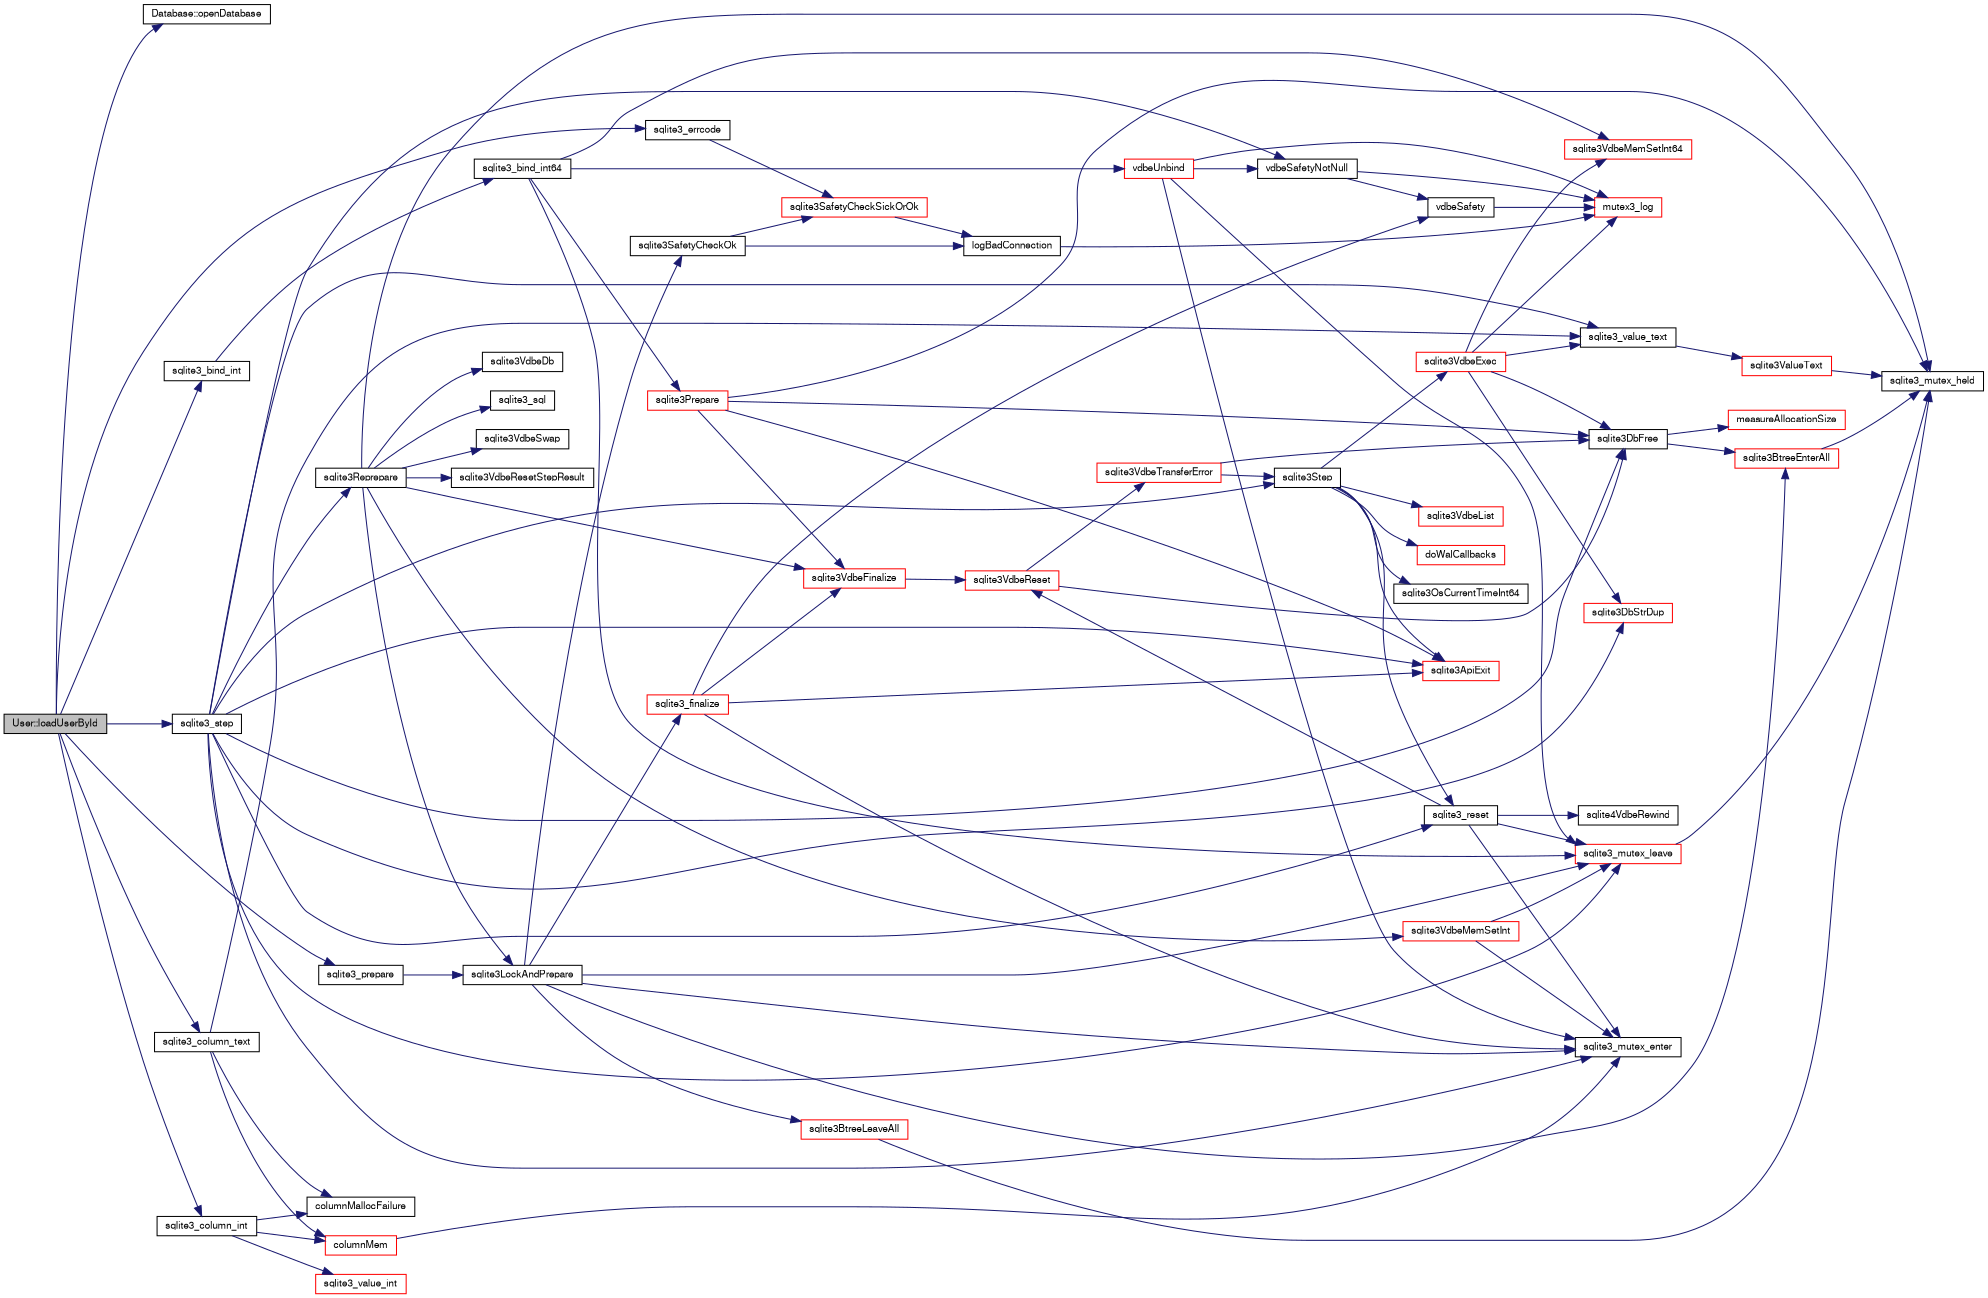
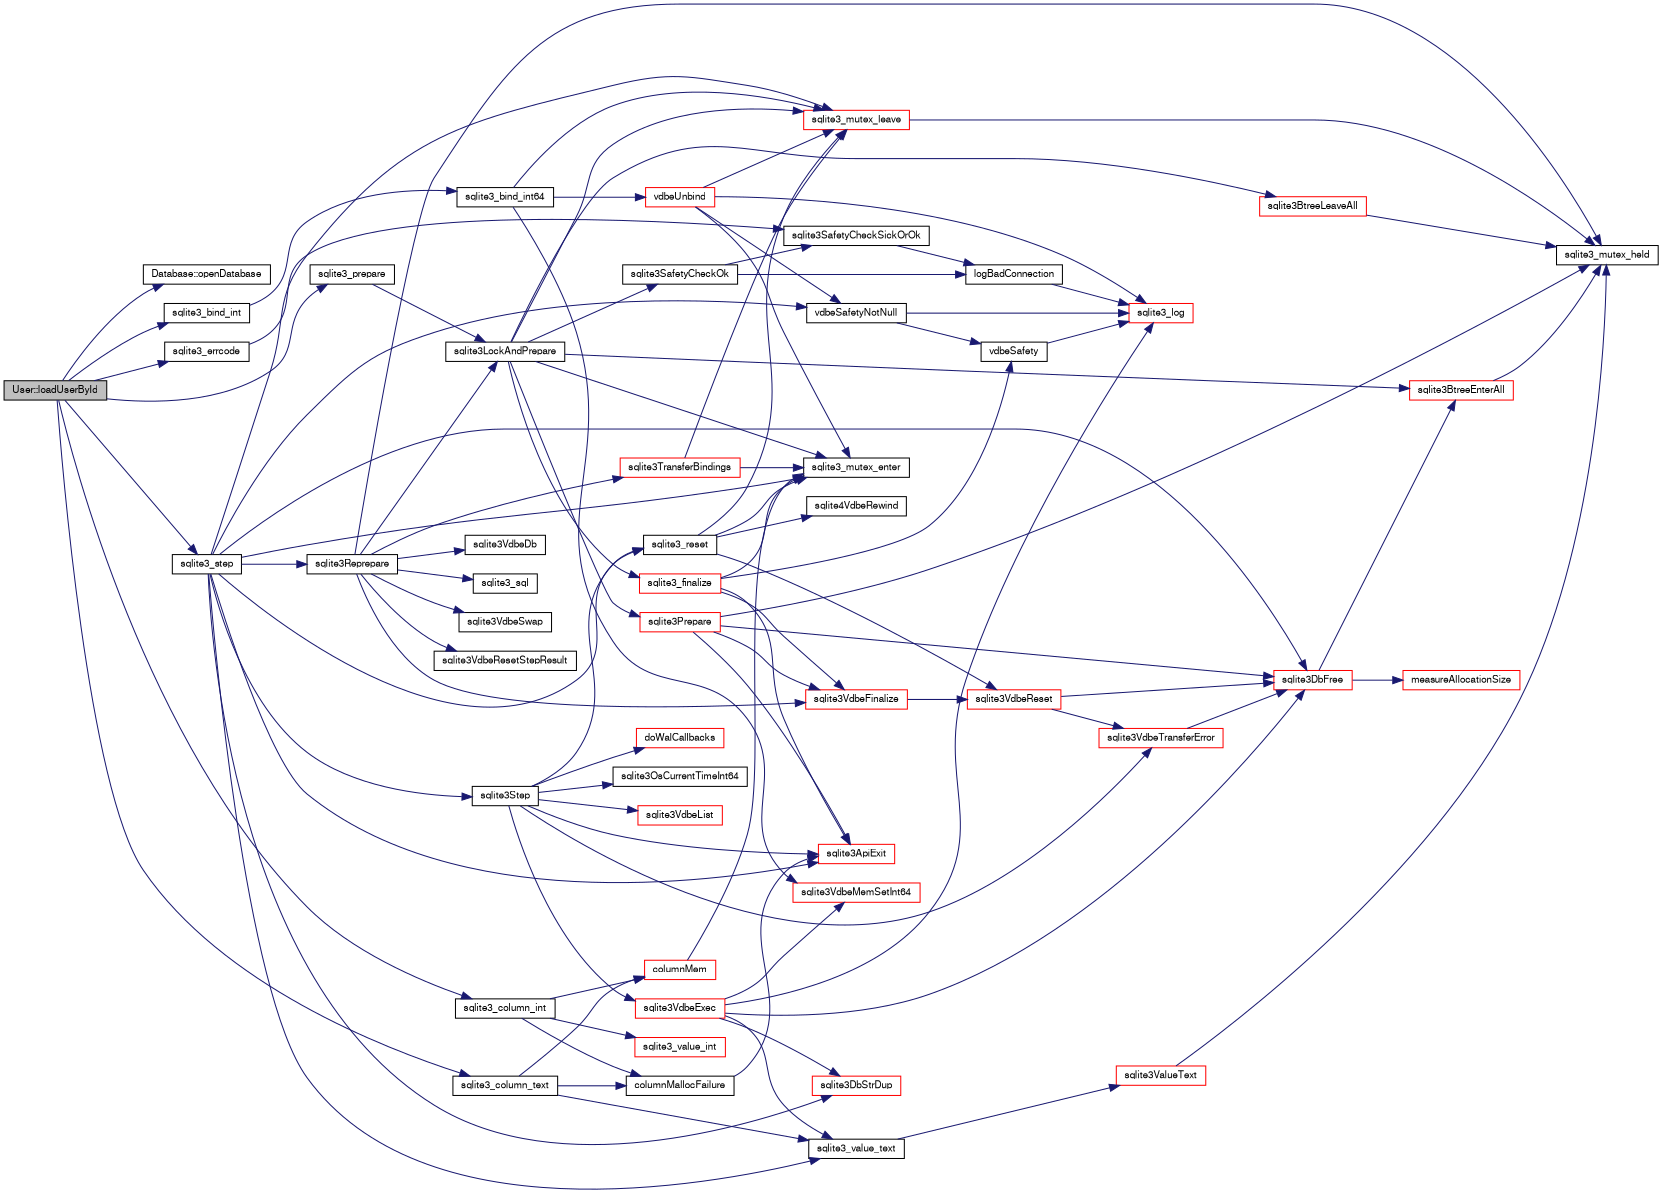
  digraph {
    rankdir=LR
    node [color=black fillcolor=white fontname=FreeSans fontsize=10 shape=record style=filled]
    edge [color=midnightblue fontname=FreeSans fontsize=10 labelfontname=FreeSans labelfontsize=10 style=solid]
    n1 [fillcolor=grey75 fontcolor=black height=0.2 label="User::loadUserById" width=0.4]
    n2 [height=0.2 label="Database::openDatabase" width=0.4]
    n3 [height=0.2 label=sqlite3_prepare width=0.4]
    n4 [height=0.2 label=sqlite3_errcode width=0.4]
    n5 [height=0.2 label=sqlite3_bind_int width=0.4]
    n6 [height=0.2 label=sqlite3_step width=0.4]
    n7 [height=0.2 label=sqlite3_column_text width=0.4]
    n8 [height=0.2 label=sqlite3_column_int width=0.4]
    n9 [height=0.2 label=sqlite3LockAndPrepare width=0.4]
-   n10 [color=red height=0.2 label=sqlite3SafetyCheckSickOrOk width=0.4]
+   n10 [height=0.2 label=sqlite3SafetyCheckSickOrOk width=0.4]
    n11 [height=0.2 label=sqlite3_bind_int64 width=0.4]
    n12 [height=0.2 label=sqlite3_mutex_enter width=0.4]
    n13 [color=red height=0.2 label=sqlite3_mutex_leave width=0.4]
    n14 [color=red height=0.2 label=sqlite3ApiExit width=0.4]
-   n15 [height=0.2 label=sqlite3DbFree width=0.4]
+   n15 [color=red height=0.2 label=sqlite3DbFree width=0.4]
    n16 [height=0.2 label=vdbeSafetyNotNull width=0.4]
    n17 [height=0.2 label=sqlite3Step width=0.4]
    n18 [height=0.2 label=sqlite3_reset width=0.4]
    n19 [height=0.2 label=sqlite3_value_text width=0.4]
    n20 [color=red height=0.2 label=sqlite3DbStrDup width=0.4]
    n21 [height=0.2 label=sqlite3Reprepare width=0.4]
    n22 [color=red height=0.2 label=columnMem width=0.4]
    n23 [height=0.2 label=columnMallocFailure width=0.4]
    n24 [color=red height=0.2 label=sqlite3_value_int width=0.4]
    n25 [height=0.2 label=sqlite3SafetyCheckOk width=0.4]
    n26 [color=red height=0.2 label=sqlite3BtreeEnterAll width=0.4]
    n27 [color=red height=0.2 label=sqlite3Prepare width=0.4]
    n28 [color=red height=0.2 label=sqlite3_finalize width=0.4]
    n29 [color=red height=0.2 label=sqlite3BtreeLeaveAll width=0.4]
    n30 [height=0.2 label=logBadConnection width=0.4]
    n31 [height=0.2 label=sqlite3_mutex_held width=0.4]
    n32 [color=red height=0.2 label=sqlite3VdbeFinalize width=0.4]
    n33 [height=0.2 label=vdbeSafety width=0.4]
-   n34 [color=red height=0.2 label=mutex3_log width=0.4]
+   n34 [color=red height=0.2 label=sqlite3_log width=0.4]
    n35 [color=red height=0.2 label=measureAllocationSize width=0.4]
    n36 [color=red height=0.2 label=sqlite3VdbeReset width=0.4]
    n37 [color=red height=0.2 label=sqlite3VdbeTransferError width=0.4]
    n38 [color=red height=0.2 label=vdbeUnbind width=0.4]
    n39 [color=red height=0.2 label=sqlite3VdbeMemSetInt64 width=0.4]
    n40 [height=0.2 label=sqlite3OsCurrentTimeInt64 width=0.4]
    n41 [color=red height=0.2 label=sqlite3VdbeList width=0.4]
    n42 [color=red height=0.2 label=sqlite3VdbeExec width=0.4]
    n43 [color=red height=0.2 label=doWalCallbacks width=0.4]
    n44 [height=0.2 label=sqlite4VdbeRewind width=0.4]
    n45 [color=red height=0.2 label=sqlite3ValueText width=0.4]
    n46 [height=0.2 label=sqlite3VdbeDb width=0.4]
    n47 [height=0.2 label=sqlite3_sql width=0.4]
    n48 [height=0.2 label=sqlite3VdbeSwap width=0.4]
-   n49 [color=red height=0.2 label=sqlite3VdbeMemSetInt width=0.4]
+   n49 [color=red height=0.2 label=sqlite3TransferBindings width=0.4]
    n50 [height=0.2 label=sqlite3VdbeResetStepResult width=0.4]
    n1 -> n2
    n1 -> n3
    n1 -> n4
    n1 -> n5
    n1 -> n6
    n1 -> n7
    n1 -> n8
    n3 -> n9
    n4 -> n10
    n5 -> n11
    n6 -> n12
    n6 -> n13
    n6 -> n14
    n6 -> n15
    n6 -> n16
    n6 -> n17
    n6 -> n18
    n6 -> n19
    n6 -> n20
    n6 -> n21
    n7 -> n19
    n7 -> n22
    n7 -> n23
    n8 -> n22
    n8 -> n23
    n8 -> n24
    n9 -> n12
    n9 -> n13
    n9 -> n25
    n9 -> n26
-   n11 -> n27
+   n9 -> n27
    n9 -> n28
    n9 -> n29
    n10 -> n30
    n11 -> n13
    n11 -> n38
    n11 -> n39
    n13 -> n31
    n15 -> n26
    n15 -> n35
    n16 -> n33
    n16 -> n34
    n17 -> n14
    n17 -> n18
-   n37 -> n17
+   n17 -> n37
    n17 -> n40
    n17 -> n41
    n17 -> n42
    n17 -> n43
    n18 -> n12
    n18 -> n13
    n18 -> n36
    n18 -> n44
    n19 -> n45
    n21 -> n9
    n21 -> n31
    n21 -> n32
    n21 -> n46
    n21 -> n47
    n21 -> n48
    n21 -> n49
    n21 -> n50
    n22 -> n12
+   n23 -> n14
    n25 -> n10
    n25 -> n30
    n26 -> n31
    n27 -> n14
    n27 -> n15
    n27 -> n31
    n27 -> n32
    n28 -> n12
    n28 -> n14
    n28 -> n32
    n28 -> n33
    n29 -> n31
    n30 -> n34
    n32 -> n36
    n33 -> n34
    n36 -> n15
    n36 -> n37
    n37 -> n15
    n38 -> n12
    n38 -> n13
    n38 -> n16
    n38 -> n34
    n42 -> n15
    n42 -> n19
    n42 -> n20
    n42 -> n34
    n42 -> n39
    n45 -> n31
    n49 -> n12
    n49 -> n13
  }
